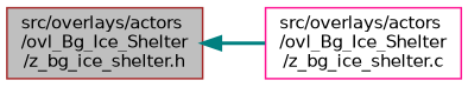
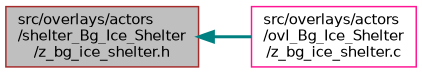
  digraph {
    rankdir=LR
    node [fontname=Helvetica fontsize=10 shape=record style=filled]
-   n1 [color=brown fillcolor=grey75 fontcolor=black height=0.2 label="src/overlays/actors\l/ovl_Bg_Ice_Shelter\l/z_bg_ice_shelter.h" width=0.4]
+   n1 [color=brown fillcolor=grey75 fontcolor=black height=0.2 label="src/overlays/actors\l/shelter_Bg_Ice_Shelter\l/z_bg_ice_shelter.h" width=0.4]
    n2 [color=deeppink fillcolor=white height=0.2 label="src/overlays/actors\l/ovl_Bg_Ice_Shelter\l/z_bg_ice_shelter.c" width=0.4]
    n1 -> n2 [color=teal dir=back fontname=Helvetica fontsize=10 labelfontname=Helvetica labelfontsize=10 style=bold]
  }
